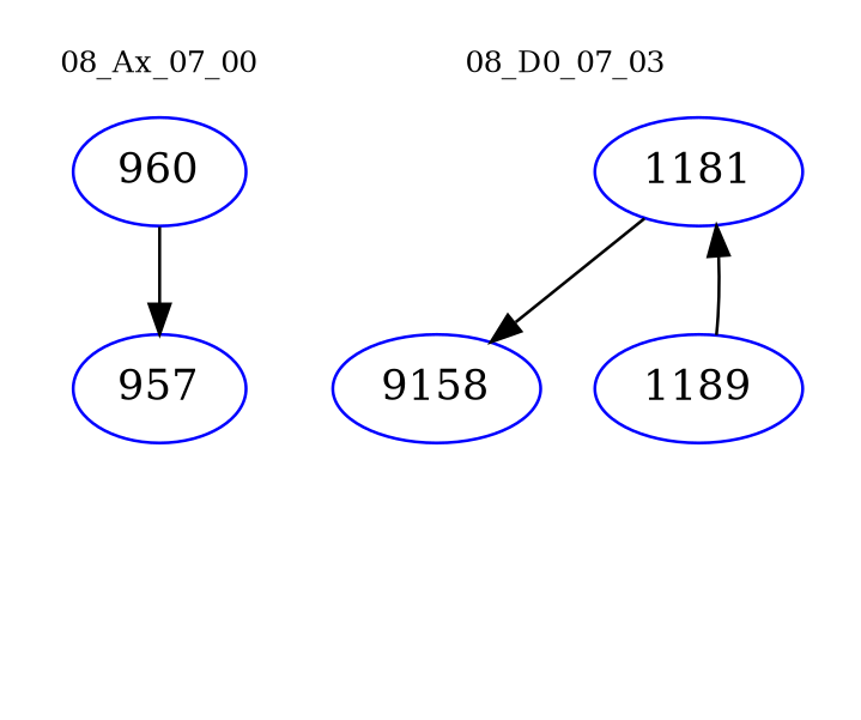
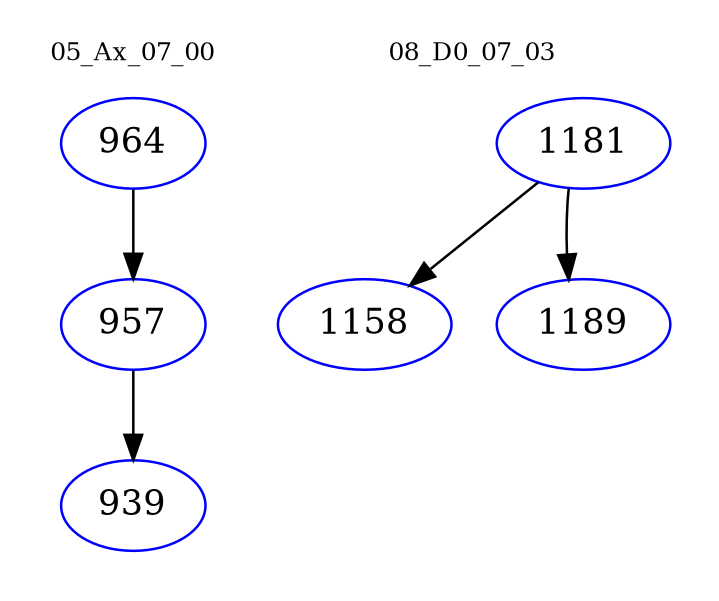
  digraph {
    node [color=blue]
    edge [color=black]
    n1 [label=957]
-   n3 [label=960]
+   n2 [label=939]
+   n3 [label=964]
    n4 [label=1181]
-   n5 [label=9158]
+   n5 [label=1158]
    n6 [label=1189]
    subgraph cluster_1 {
      color=white
      fontsize=10
-     label="08_Ax_07_00"
+     label="05_Ax_07_00"
      n1
+     n2
      n3
    }
    subgraph cluster_2 {
      color=white
      fontsize=10
      label="08_D0_07_03"
      n4
      n5
      n6
    }
+   n1 -> n2
    n3 -> n1
    n4 -> n5
-   n6 -> n4
+   n4 -> n6
  }
